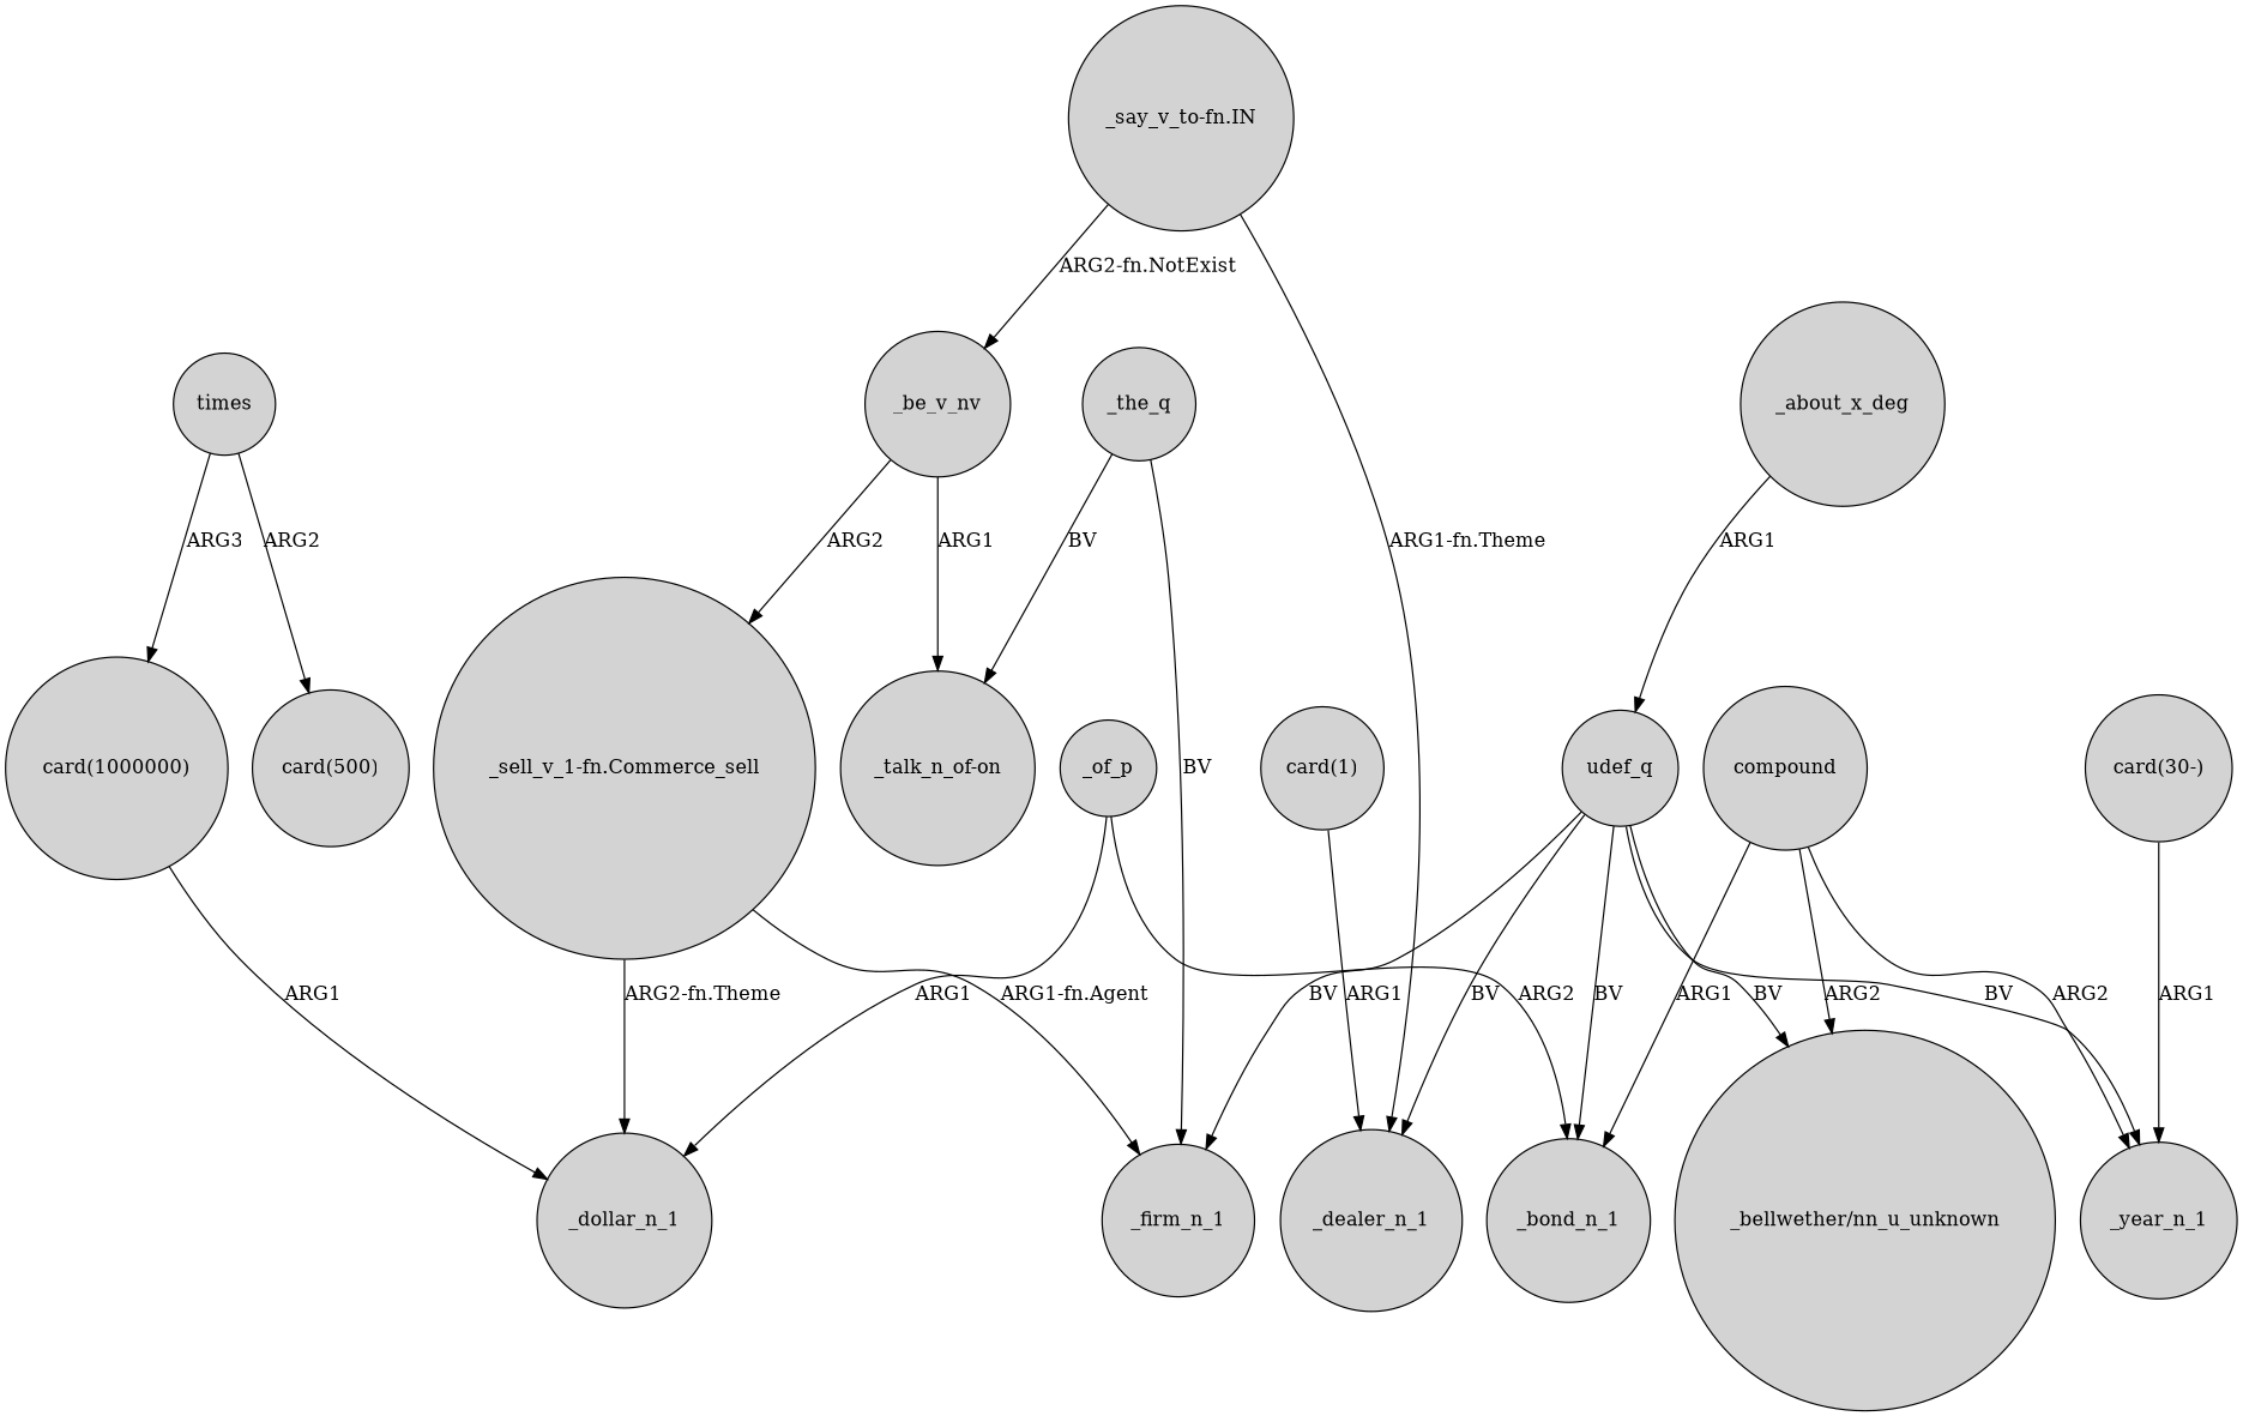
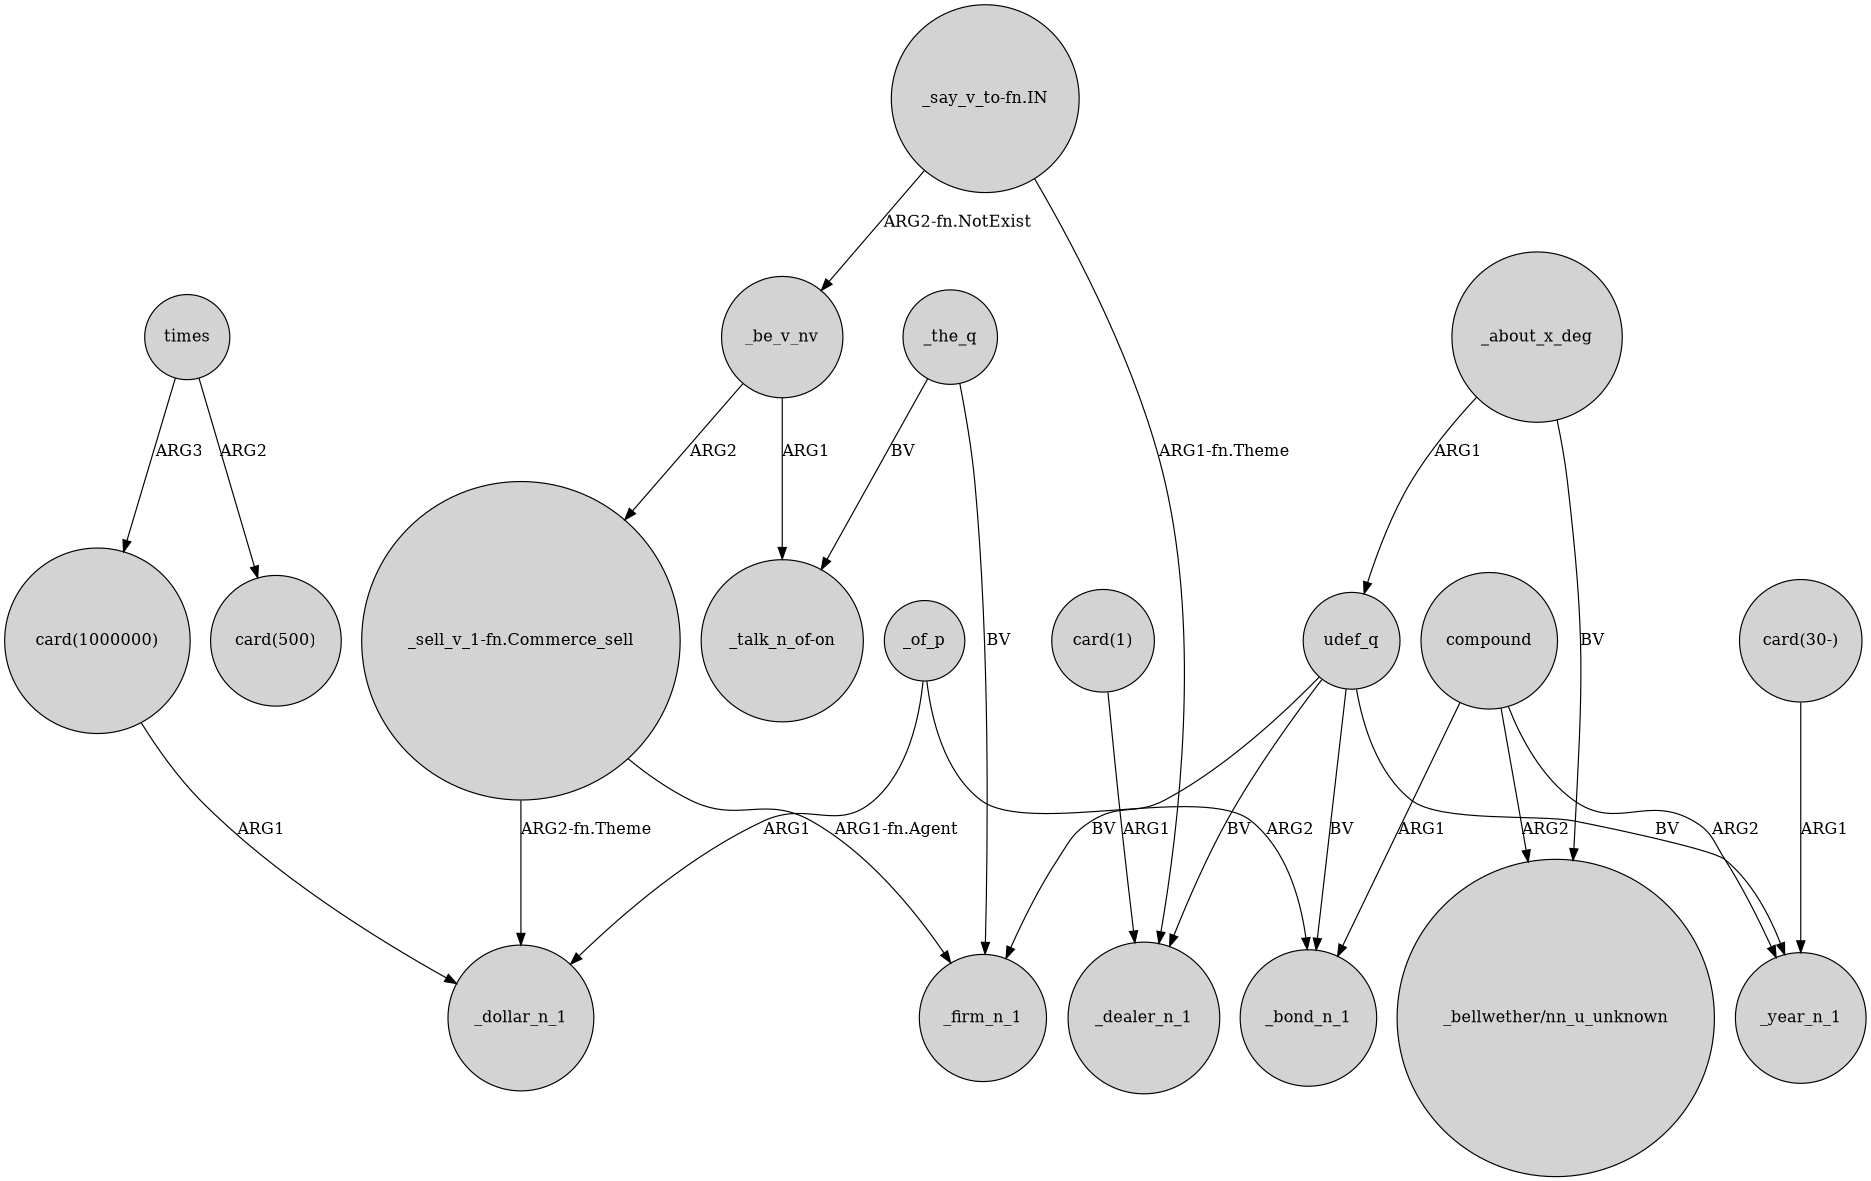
  digraph {
    node [shape=circle style=filled]
    "card(1000000)"
    _dollar_n_1
    "card(1)"
    _dealer_n_1
    _be_v_nv
    "_talk_n_of-on"
    "_sell_v_1-fn.Commerce_sell"
    _firm_n_1
    _of_p
    _bond_n_1
    compound
    "_bellwether/nn_u_unknown"
    _year_n_1
    "card(30-)"
    _about_x_deg
    udef_q
    _the_q
    "_say_v_to-fn.IN"
    times
    "card(500)"
    "card(1000000)" -> _dollar_n_1 [label=ARG1]
    "card(1)" -> _dealer_n_1 [label=ARG1]
    _be_v_nv -> "_talk_n_of-on" [label=ARG1]
    _be_v_nv -> "_sell_v_1-fn.Commerce_sell" [label=ARG2]
    "_sell_v_1-fn.Commerce_sell" -> _dollar_n_1 [label="ARG2-fn.Theme"]
    "_sell_v_1-fn.Commerce_sell" -> _firm_n_1 [label="ARG1-fn.Agent"]
    _of_p -> _dollar_n_1 [label=ARG1]
    _of_p -> _bond_n_1 [label=ARG2]
    compound -> _bond_n_1 [label=ARG1]
    compound -> "_bellwether/nn_u_unknown" [label=ARG2]
    compound -> _year_n_1 [label=ARG2]
    "card(30-)" -> _year_n_1 [label=ARG1]
    _about_x_deg -> udef_q [label=ARG1]
    udef_q -> _dealer_n_1 [label=BV]
    udef_q -> _firm_n_1 [label=BV]
    udef_q -> _bond_n_1 [label=BV]
-   udef_q -> "_bellwether/nn_u_unknown" [label=BV]
+   _about_x_deg -> "_bellwether/nn_u_unknown" [label=BV]
    udef_q -> _year_n_1 [label=BV]
    _the_q -> "_talk_n_of-on" [label=BV]
    _the_q -> _firm_n_1 [label=BV]
    "_say_v_to-fn.IN" -> _dealer_n_1 [label="ARG1-fn.Theme"]
    "_say_v_to-fn.IN" -> _be_v_nv [label="ARG2-fn.NotExist"]
    times -> "card(1000000)" [label=ARG3]
    times -> "card(500)" [label=ARG2]
  }
